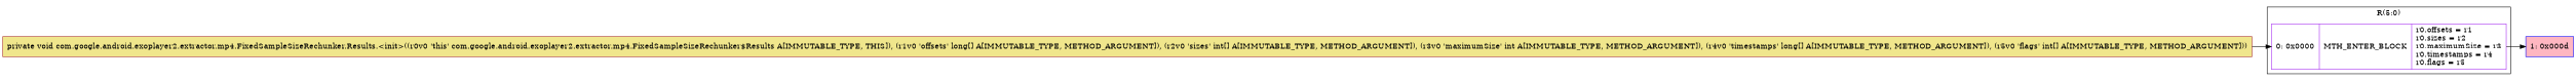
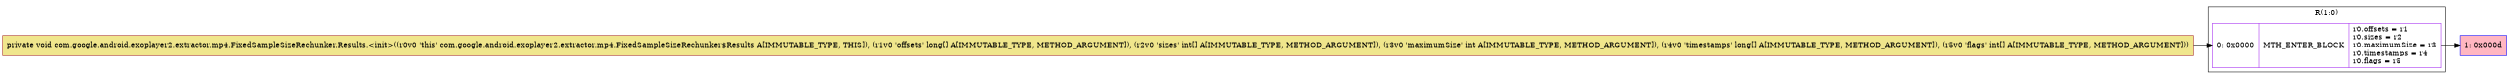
  digraph {
    rankdir=LR
    node [shape=record style=filled]
    n1 [color=purple label="{0\:\ 0x0000|MTH_ENTER_BLOCK\l|r0.offsets = r1\lr0.sizes = r2\lr0.maximumSize = r3\lr0.timestamps = r4\lr0.flags = r5\l}" fillcolor=white]
    n2 [color=blue label="{1\:\ 0x000d}" fillcolor=lightpink]
    n3 [label="{private void com.google.android.exoplayer2.extractor.mp4.FixedSampleSizeRechunker.Results.\<init\>((r0v0 'this' com.google.android.exoplayer2.extractor.mp4.FixedSampleSizeRechunker$Results A[IMMUTABLE_TYPE, THIS]), (r1v0 'offsets' long[] A[IMMUTABLE_TYPE, METHOD_ARGUMENT]), (r2v0 'sizes' int[] A[IMMUTABLE_TYPE, METHOD_ARGUMENT]), (r3v0 'maximumSize' int A[IMMUTABLE_TYPE, METHOD_ARGUMENT]), (r4v0 'timestamps' long[] A[IMMUTABLE_TYPE, METHOD_ARGUMENT]), (r5v0 'flags' int[] A[IMMUTABLE_TYPE, METHOD_ARGUMENT])) }" fillcolor=khaki color=brown]
    subgraph cluster_1 {
-     label="R(5:0)"
+     label="R(1:0)"
      n1
    }
    n1 -> n2
    n3 -> n1
  }
